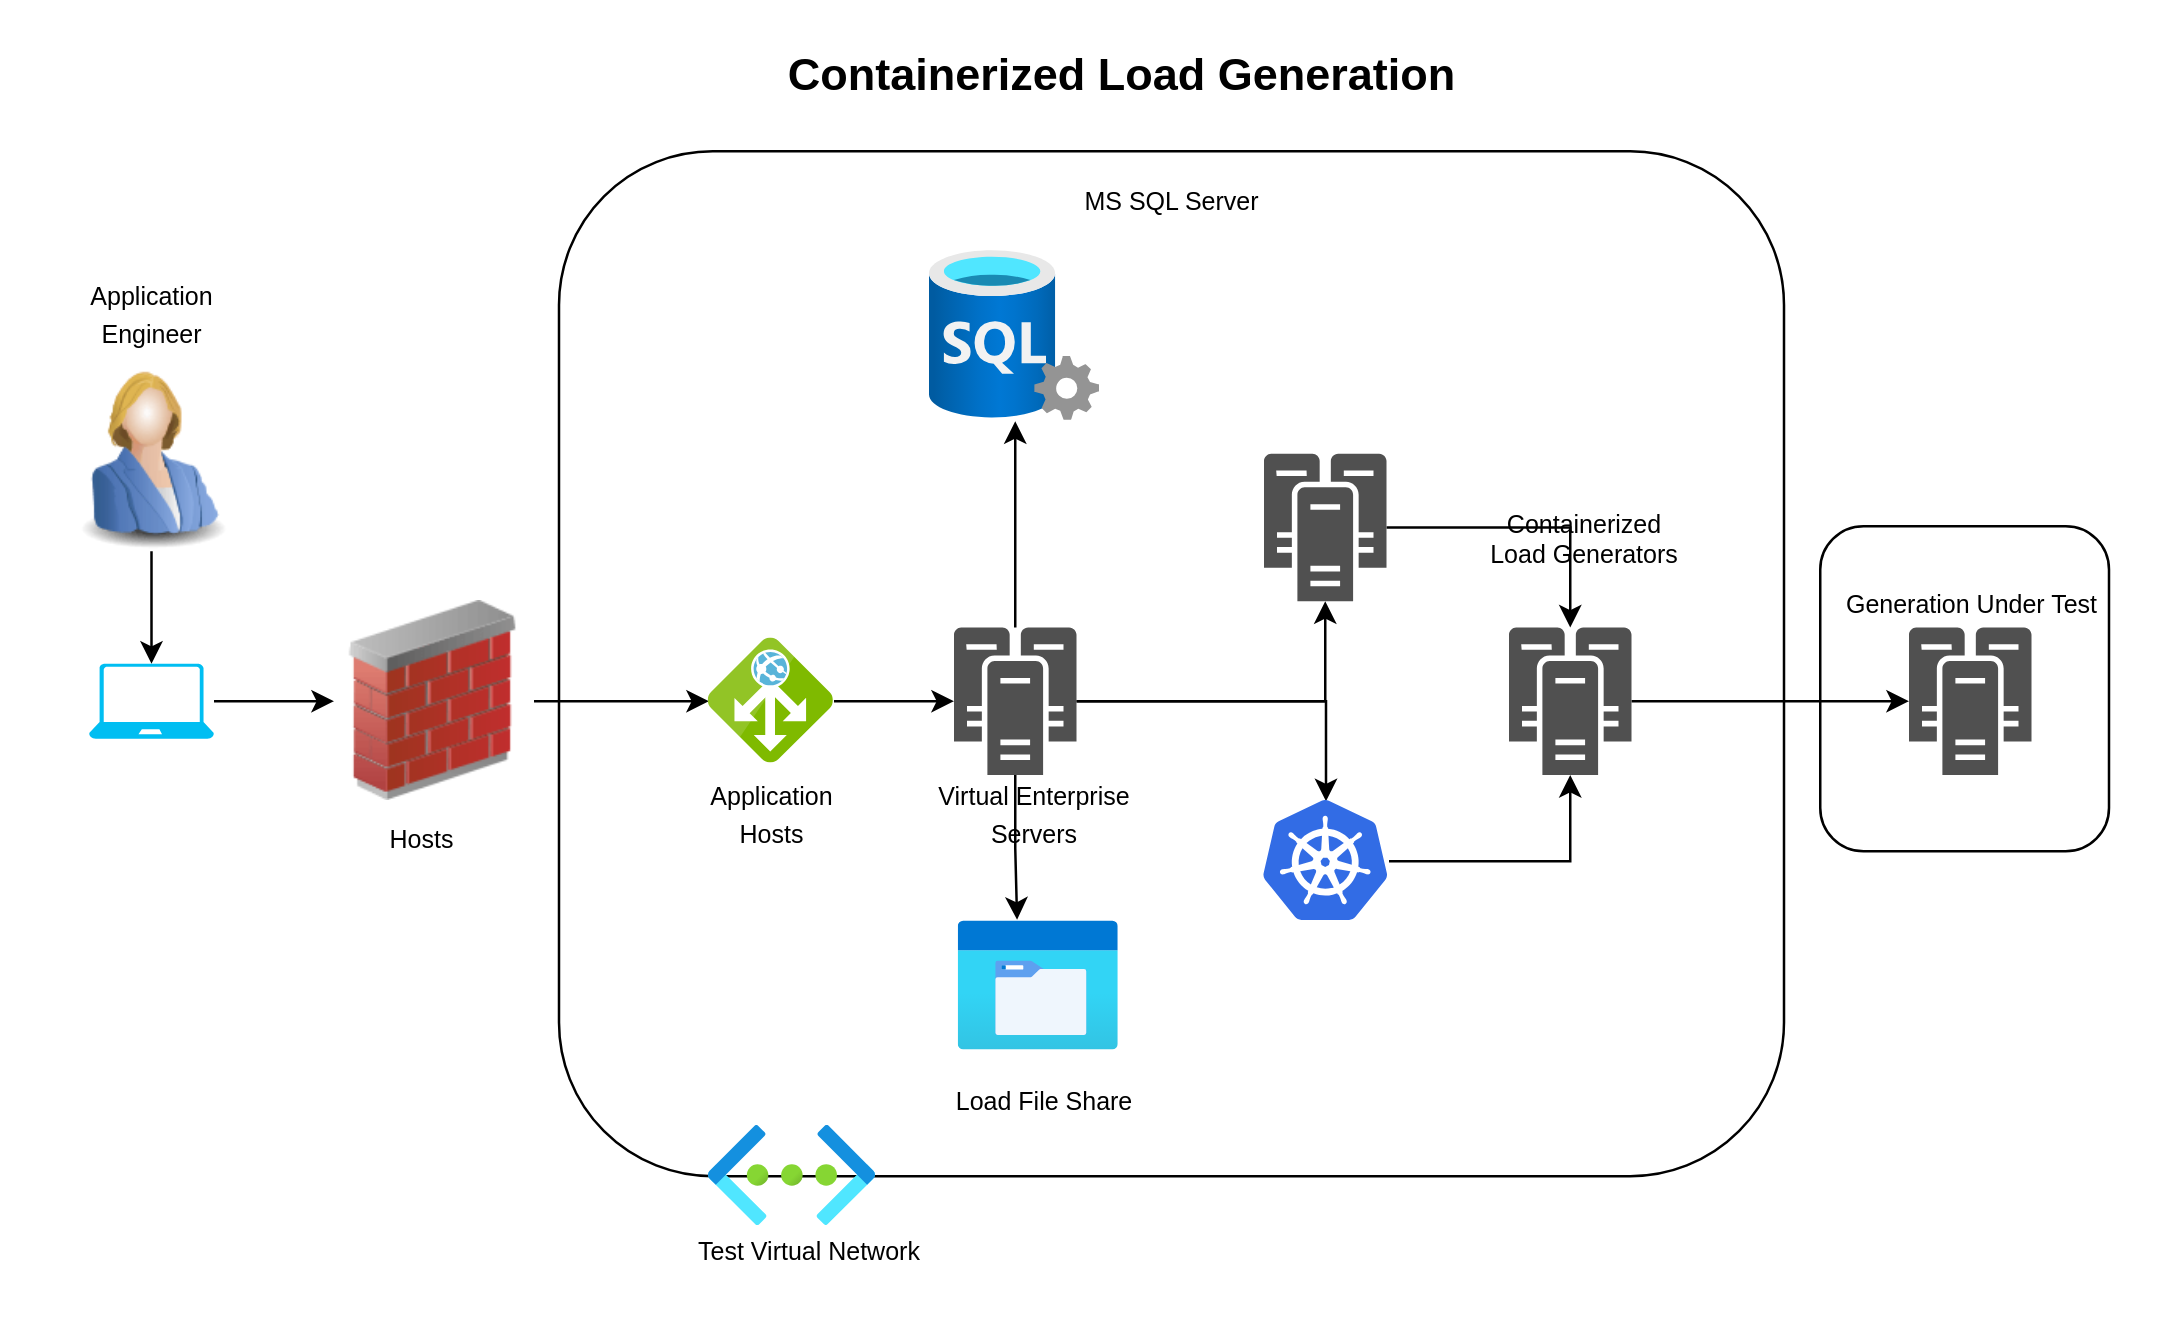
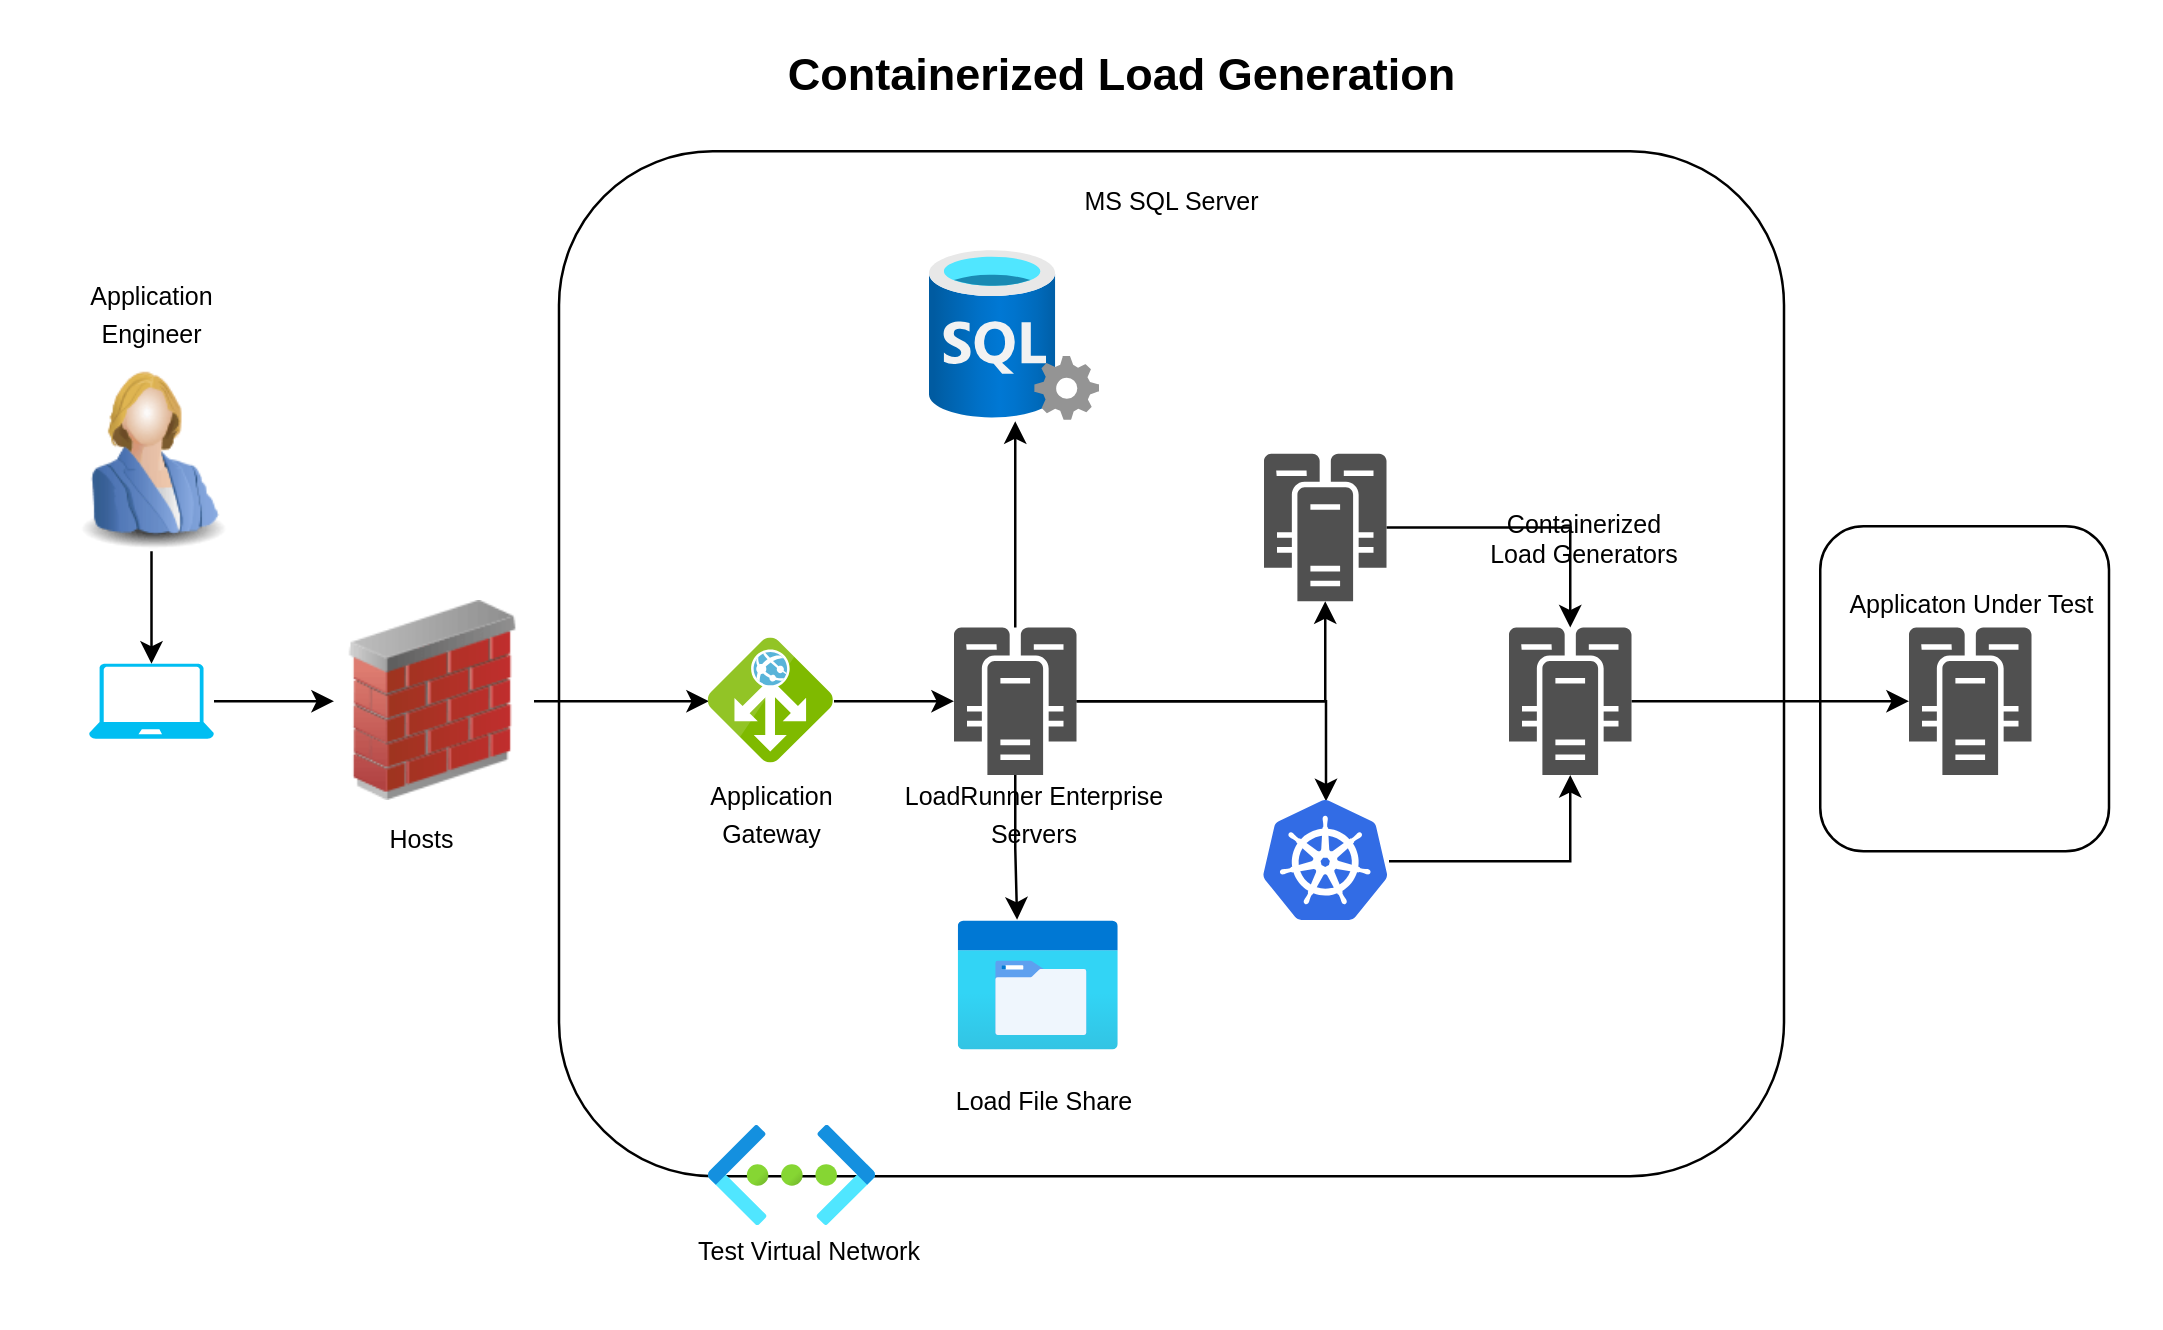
  <mxCell id="0" />
  <mxCell id="1" parent="0" />
  <mxCell id="2" value="" style="rounded=1;whiteSpace=wrap;html=1;fontSize=10;" vertex="1" parent="1"><mxGeometry x="727.5" y="210" width="115.5" height="130" as="geometry" /></mxCell>
  <mxCell id="3" value="" style="image;html=1;image=img/lib/clip_art/people/Suit_Woman_Blue_128x128.png" vertex="1" parent="1"><mxGeometry x="20" y="140" width="80" height="80" as="geometry" /></mxCell>
  <mxCell id="4" value="" style="rounded=1;whiteSpace=wrap;html=1;" vertex="1" parent="1"><mxGeometry x="223" y="60" width="490" height="410" as="geometry" /></mxCell>
  <mxCell id="5" value="" style="edgeStyle=orthogonalEdgeStyle;rounded=0;orthogonalLoop=1;jettySize=auto;html=1;" edge="1" parent="1" source="6"><mxGeometry relative="1" as="geometry"><mxPoint x="133" y="280" as="targetPoint" /></mxGeometry></mxCell>
  <mxCell id="6" value="" style="verticalLabelPosition=bottom;html=1;verticalAlign=top;align=center;strokeColor=none;fillColor=#00BEF2;shape=mxgraph.azure.laptop;pointerEvents=1;" vertex="1" parent="1"><mxGeometry x="35" y="265" width="50" height="30" as="geometry" /></mxCell>
  <mxCell id="7" value="" style="edgeStyle=orthogonalEdgeStyle;rounded=0;orthogonalLoop=1;jettySize=auto;html=1;" edge="1" parent="1" source="8" target="10"><mxGeometry relative="1" as="geometry" /></mxCell>
  <mxCell id="8" value="" style="image;html=1;image=img/lib/clip_art/networking/Firewall_02_128x128.png" vertex="1" parent="1"><mxGeometry x="133" y="240" width="80" height="80" as="geometry" /></mxCell>
  <mxCell id="9" style="edgeStyle=orthogonalEdgeStyle;rounded=0;orthogonalLoop=1;jettySize=auto;html=1;" edge="1" parent="1" source="10" target="15"><mxGeometry relative="1" as="geometry" /></mxCell>
  <mxCell id="10" value="" style="sketch=0;aspect=fixed;html=1;points=[];align=center;image;fontSize=12;image=img/lib/mscae/Application_Gateway.svg;" vertex="1" parent="1"><mxGeometry x="283" y="255" width="50" height="50" as="geometry" /></mxCell>
  <mxCell id="11" style="edgeStyle=orthogonalEdgeStyle;rounded=0;orthogonalLoop=1;jettySize=auto;html=1;" edge="1" parent="1" source="15" target="25"><mxGeometry relative="1" as="geometry" /></mxCell>
  <mxCell id="12" style="edgeStyle=orthogonalEdgeStyle;rounded=0;orthogonalLoop=1;jettySize=auto;html=1;" edge="1" parent="1" source="15" target="17"><mxGeometry relative="1" as="geometry"><mxPoint x="525" y="210" as="targetPoint" /></mxGeometry></mxCell>
  <mxCell id="13" style="edgeStyle=orthogonalEdgeStyle;rounded=0;orthogonalLoop=1;jettySize=auto;html=1;entryX=0.496;entryY=0;entryDx=0;entryDy=0;entryPerimeter=0;" edge="1" parent="1" source="15" target="19"><mxGeometry relative="1" as="geometry" /></mxCell>
  <mxCell id="14" style="edgeStyle=orthogonalEdgeStyle;rounded=0;orthogonalLoop=1;jettySize=auto;html=1;entryX=0.363;entryY=-0.012;entryDx=0;entryDy=0;entryPerimeter=0;" edge="1" parent="1" source="15" target="20"><mxGeometry relative="1" as="geometry" /></mxCell>
  <mxCell id="15" value="" style="sketch=0;pointerEvents=1;shadow=0;dashed=0;html=1;strokeColor=none;fillColor=#505050;labelPosition=center;verticalLabelPosition=bottom;verticalAlign=top;outlineConnect=0;align=center;shape=mxgraph.office.servers.cluster_server;" vertex="1" parent="1"><mxGeometry x="381" y="250.5" width="49" height="59" as="geometry" /></mxCell>
  <mxCell id="16" style="edgeStyle=orthogonalEdgeStyle;rounded=0;orthogonalLoop=1;jettySize=auto;html=1;" edge="1" parent="1" source="17" target="22"><mxGeometry relative="1" as="geometry" /></mxCell>
  <mxCell id="17" value="" style="sketch=0;pointerEvents=1;shadow=0;dashed=0;html=1;strokeColor=none;fillColor=#505050;labelPosition=center;verticalLabelPosition=bottom;verticalAlign=top;outlineConnect=0;align=center;shape=mxgraph.office.servers.cluster_server;" vertex="1" parent="1"><mxGeometry x="505" y="181" width="49" height="59" as="geometry" /></mxCell>
  <mxCell id="18" style="edgeStyle=orthogonalEdgeStyle;rounded=0;orthogonalLoop=1;jettySize=auto;html=1;" edge="1" parent="1" source="19" target="22"><mxGeometry relative="1" as="geometry" /></mxCell>
  <mxCell id="19" value="" style="sketch=0;aspect=fixed;html=1;points=[];align=center;image;fontSize=12;image=img/lib/mscae/Kubernetes.svg;" vertex="1" parent="1"><mxGeometry x="505" y="320" width="50" height="48" as="geometry" /></mxCell>
  <mxCell id="20" value="" style="aspect=fixed;html=1;points=[];align=center;image;fontSize=12;image=img/lib/azure2/general/Storage_Azure_Files.svg;" vertex="1" parent="1"><mxGeometry x="383" y="368" width="64" height="52" as="geometry" /></mxCell>
  <mxCell id="21" style="edgeStyle=orthogonalEdgeStyle;rounded=0;orthogonalLoop=1;jettySize=auto;html=1;fontSize=10;" edge="1" parent="1" source="22" target="24"><mxGeometry relative="1" as="geometry" /></mxCell>
  <mxCell id="22" value="" style="sketch=0;pointerEvents=1;shadow=0;dashed=0;html=1;strokeColor=none;fillColor=#505050;labelPosition=center;verticalLabelPosition=bottom;verticalAlign=top;outlineConnect=0;align=center;shape=mxgraph.office.servers.cluster_server;" vertex="1" parent="1"><mxGeometry x="603" y="250.5" width="49" height="59" as="geometry" /></mxCell>
  <mxCell id="23" style="edgeStyle=orthogonalEdgeStyle;rounded=0;orthogonalLoop=1;jettySize=auto;html=1;entryX=0.5;entryY=0;entryDx=0;entryDy=0;entryPerimeter=0;" edge="1" parent="1" source="3" target="6"><mxGeometry relative="1" as="geometry" /></mxCell>
  <mxCell id="24" value="" style="sketch=0;pointerEvents=1;shadow=0;dashed=0;html=1;strokeColor=none;fillColor=#505050;labelPosition=center;verticalLabelPosition=bottom;verticalAlign=top;outlineConnect=0;align=center;shape=mxgraph.office.servers.cluster_server;" vertex="1" parent="1"><mxGeometry x="763" y="250.5" width="49" height="59" as="geometry" /></mxCell>
  <mxCell id="25" value="" style="aspect=fixed;html=1;points=[];align=center;image;fontSize=12;image=img/lib/azure2/databases/SQL_Server.svg;" vertex="1" parent="1"><mxGeometry x="371.5" y="100" width="68" height="68" as="geometry" /></mxCell>
  <mxCell id="26" value="" style="aspect=fixed;html=1;points=[];align=center;image;fontSize=12;image=img/lib/azure2/networking/Virtual_Networks.svg;" vertex="1" parent="1"><mxGeometry x="283" y="450" width="67" height="40" as="geometry" /></mxCell>
  <mxCell id="27" value="&lt;font style=&quot;font-size: 10px&quot;&gt;Application&lt;br&gt;Engineer&lt;/font&gt;" style="text;html=1;align=center;verticalAlign=middle;resizable=0;points=[];autosize=1;strokeColor=none;fillColor=none;" vertex="1" parent="1"><mxGeometry x="25" y="105" width="70" height="40" as="geometry" /></mxCell>
  <mxCell id="28" value="&lt;font style=&quot;font-size: 10px&quot;&gt;Hosts&lt;/font&gt;" style="text;html=1;align=center;verticalAlign=middle;resizable=0;points=[];autosize=1;strokeColor=none;fillColor=none;" vertex="1" parent="1"><mxGeometry x="143" y="324.5" width="50" height="20" as="geometry" /></mxCell>
- <mxCell id="29" value="&lt;font style=&quot;font-size: 10px&quot;&gt;Application&lt;br&gt;Hosts&lt;/font&gt;" style="text;html=1;align=center;verticalAlign=middle;resizable=0;points=[];autosize=1;strokeColor=none;fillColor=none;" vertex="1" parent="1"><mxGeometry x="278" y="304.5" width="60" height="40" as="geometry" /></mxCell>
+ <mxCell id="29" value="&lt;font style=&quot;font-size: 10px&quot;&gt;Application&lt;br&gt;Gateway&lt;/font&gt;" style="text;html=1;align=center;verticalAlign=middle;resizable=0;points=[];autosize=1;strokeColor=none;fillColor=none;" vertex="1" parent="1"><mxGeometry x="278" y="304.5" width="60" height="40" as="geometry" /></mxCell>
  <mxCell id="30" value="&lt;font style=&quot;font-size: 10px&quot;&gt;MS SQL Server&lt;/font&gt;" style="text;html=1;align=center;verticalAlign=middle;resizable=0;points=[];autosize=1;strokeColor=none;fillColor=none;" vertex="1" parent="1"><mxGeometry x="423" y="70" width="90" height="20" as="geometry" /></mxCell>
  <mxCell id="31" value="&lt;font style=&quot;font-size: 10px&quot;&gt;Test Virtual Network&lt;/font&gt;" style="text;html=1;align=center;verticalAlign=middle;resizable=0;points=[];autosize=1;strokeColor=none;fillColor=none;" vertex="1" parent="1"><mxGeometry x="268" y="490" width="110" height="20" as="geometry" /></mxCell>
- <mxCell id="32" value="&lt;font style=&quot;font-size: 10px&quot;&gt;Virtual Enterprise&lt;br&gt;Servers&lt;/font&gt;" style="text;html=1;align=center;verticalAlign=middle;resizable=0;points=[];autosize=1;strokeColor=none;fillColor=none;" vertex="1" parent="1"><mxGeometry x="353" y="304.5" width="120" height="40" as="geometry" /></mxCell>
+ <mxCell id="32" value="&lt;font style=&quot;font-size: 10px&quot;&gt;LoadRunner Enterprise&lt;br&gt;Servers&lt;/font&gt;" style="text;html=1;align=center;verticalAlign=middle;resizable=0;points=[];autosize=1;strokeColor=none;fillColor=none;" vertex="1" parent="1"><mxGeometry x="353" y="304.5" width="120" height="40" as="geometry" /></mxCell>
  <mxCell id="33" value="Load File Share" style="text;html=1;align=center;verticalAlign=middle;resizable=0;points=[];autosize=1;strokeColor=none;fillColor=none;fontSize=10;" vertex="1" parent="1"><mxGeometry x="371.5" y="430" width="90" height="20" as="geometry" /></mxCell>
  <mxCell id="34" value="Containerized&lt;br&gt;Load Generators" style="text;html=1;align=center;verticalAlign=middle;resizable=0;points=[];autosize=1;strokeColor=none;fillColor=none;fontSize=10;" vertex="1" parent="1"><mxGeometry x="588" y="200" width="90" height="30" as="geometry" /></mxCell>
- <mxCell id="35" value="Generation Under Test" style="text;html=1;align=center;verticalAlign=middle;resizable=0;points=[];autosize=1;strokeColor=none;fillColor=none;fontSize=10;" vertex="1" parent="1"><mxGeometry x="733" y="230.5" width="110" height="20" as="geometry" /></mxCell>
+ <mxCell id="35" value="Applicaton Under Test" style="text;html=1;align=center;verticalAlign=middle;resizable=0;points=[];autosize=1;strokeColor=none;fillColor=none;fontSize=10;" vertex="1" parent="1"><mxGeometry x="733" y="230.5" width="110" height="20" as="geometry" /></mxCell>
  <mxCell id="36" value="&lt;font style=&quot;font-size: 18px&quot;&gt;&lt;b&gt;Containerized Load Generation&lt;/b&gt;&lt;/font&gt;" style="text;html=1;align=center;verticalAlign=middle;resizable=0;points=[];autosize=1;strokeColor=none;fillColor=none;fontSize=10;" vertex="1" parent="1"><mxGeometry x="308" y="20" width="280" height="20" as="geometry" /></mxCell>
